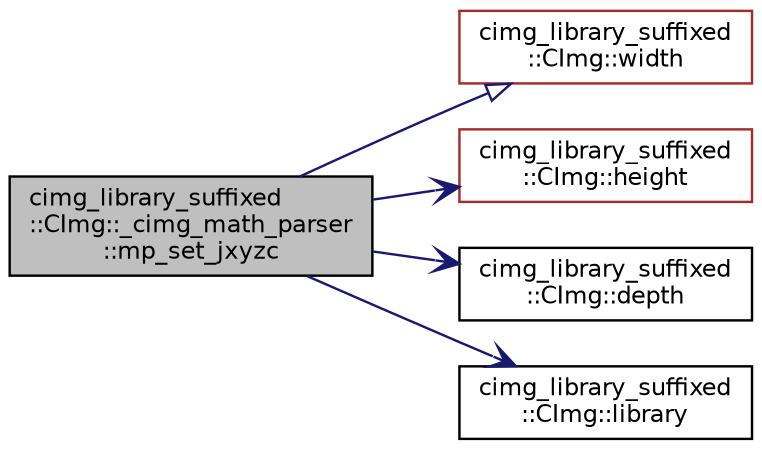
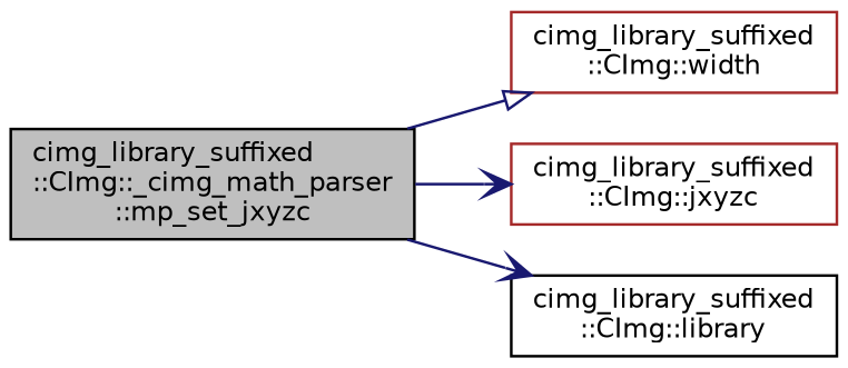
  digraph {
    rankdir=LR
    node [color=black fillcolor=white fontname=Helvetica fontsize=10 shape=record style=filled]
    edge [arrowhead=vee color=midnightblue fontname=Helvetica fontsize=10 labelfontname=Helvetica labelfontsize=10 style=solid]
    n1 [fillcolor=grey75 fontcolor=black height=0.2 label="cimg_library_suffixed\l::CImg::_cimg_math_parser\l::mp_set_jxyzc" width=0.4]
    n2 [color=brown height=0.2 label="cimg_library_suffixed\l::CImg::width" width=0.4]
-   n3 [color=brown height=0.2 label="cimg_library_suffixed\l::CImg::height" width=0.4]
-   n4 [height=0.2 label="cimg_library_suffixed\l::CImg::depth" width=0.4]
+   n3 [color=brown height=0.2 label="cimg_library_suffixed\l::CImg::jxyzc" width=0.4]
    n5 [height=0.2 label="cimg_library_suffixed\l::CImg::library" width=0.4]
    n1 -> n2 [arrowhead=onormal]
    n1 -> n3
-   n1 -> n4
    n1 -> n5
  }
